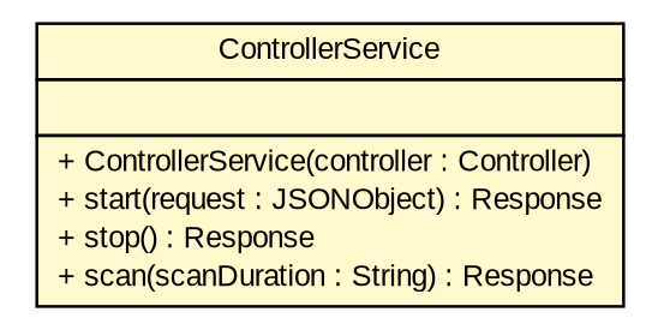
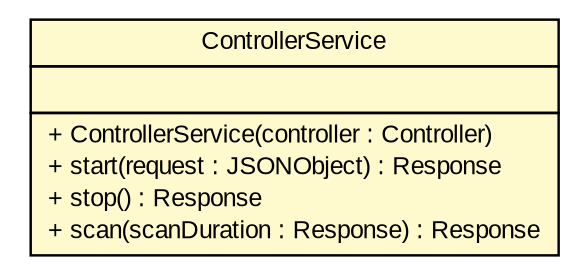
  digraph {
    nodesep=0.25
    ranksep=0.5
    rankdir=LR
-   n1 [fontcolor=black fontname=arial fontsize=10.0 label=<<table title="de.fhg.fit.biomos.sensorplatform.restservices.ControllerService" border="0" cellborder="1" cellspacing="0" cellpadding="2" port="p" bgcolor="lemonChiffon" href="./ControllerService.html"> 		<tr><td><table border="0" cellspacing="0" cellpadding="1"> <tr><td align="center" balign="center"> ControllerService </td></tr> 		</table></td></tr> 		<tr><td><table border="0" cellspacing="0" cellpadding="1"> <tr><td align="left" balign="left">  </td></tr> 		</table></td></tr> 		<tr><td><table border="0" cellspacing="0" cellpadding="1"> <tr><td align="left" balign="left"> + ControllerService(controller : Controller) </td></tr> <tr><td align="left" balign="left"> + start(request : JSONObject) : Response </td></tr> <tr><td align="left" balign="left"> + stop() : Response </td></tr> <tr><td align="left" balign="left"> + scan(scanDuration : String) : Response </td></tr> 		</table></td></tr> 		</table>> shape=plaintext]
+   n1 [fontcolor=black fontname=arial fontsize=10.0 label=<<table title="de.fhg.fit.biomos.sensorplatform.restservices.ControllerService" border="0" cellborder="1" cellspacing="0" cellpadding="2" port="p" bgcolor="lemonChiffon" href="./ControllerService.html"> 		<tr><td><table border="0" cellspacing="0" cellpadding="1"> <tr><td align="center" balign="center"> ControllerService </td></tr> 		</table></td></tr> 		<tr><td><table border="0" cellspacing="0" cellpadding="1"> <tr><td align="left" balign="left">  </td></tr> 		</table></td></tr> 		<tr><td><table border="0" cellspacing="0" cellpadding="1"> <tr><td align="left" balign="left"> + ControllerService(controller : Controller) </td></tr> <tr><td align="left" balign="left"> + start(request : JSONObject) : Response </td></tr> <tr><td align="left" balign="left"> + stop() : Response </td></tr> <tr><td align="left" balign="left"> + scan(scanDuration : Response) : Response </td></tr> 		</table></td></tr> 		</table>> shape=plaintext]
  }
